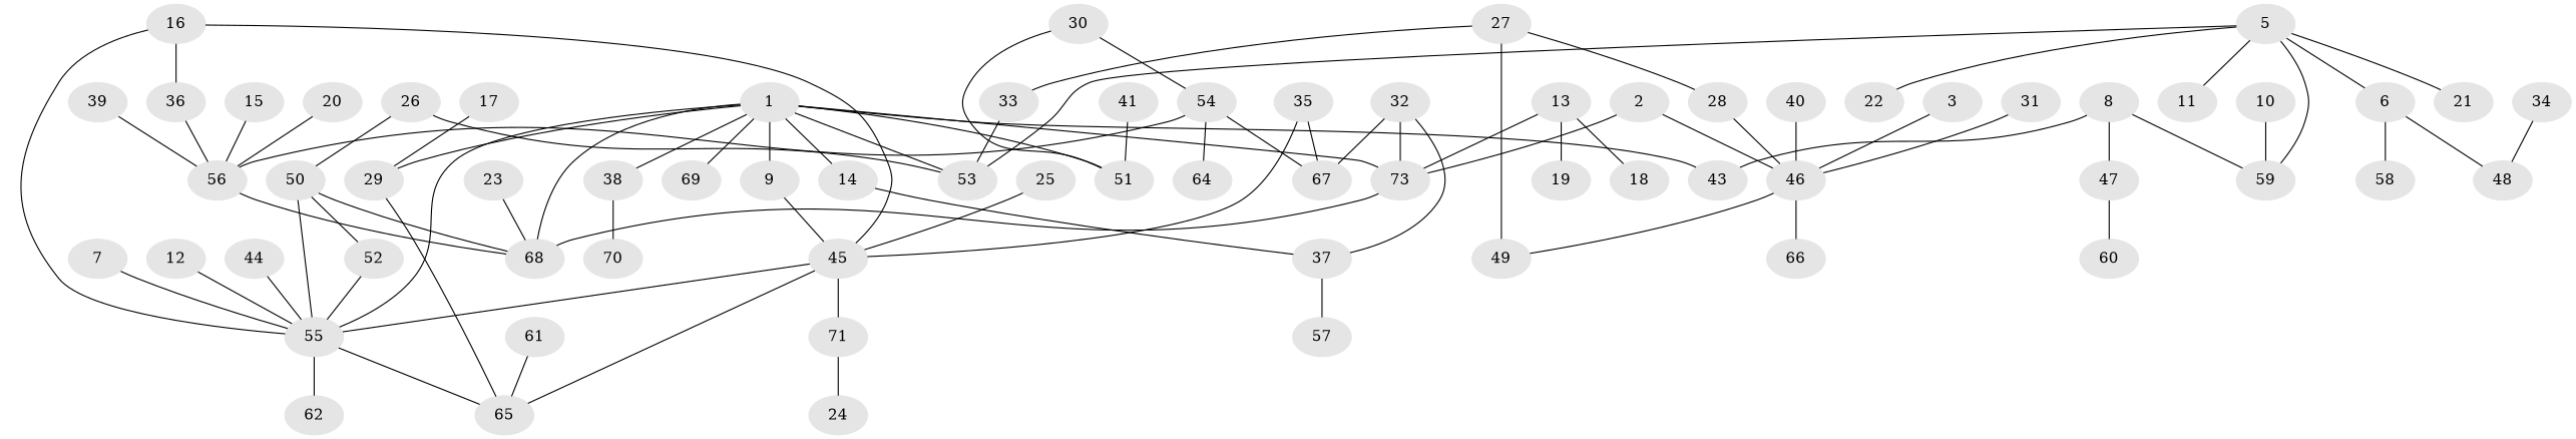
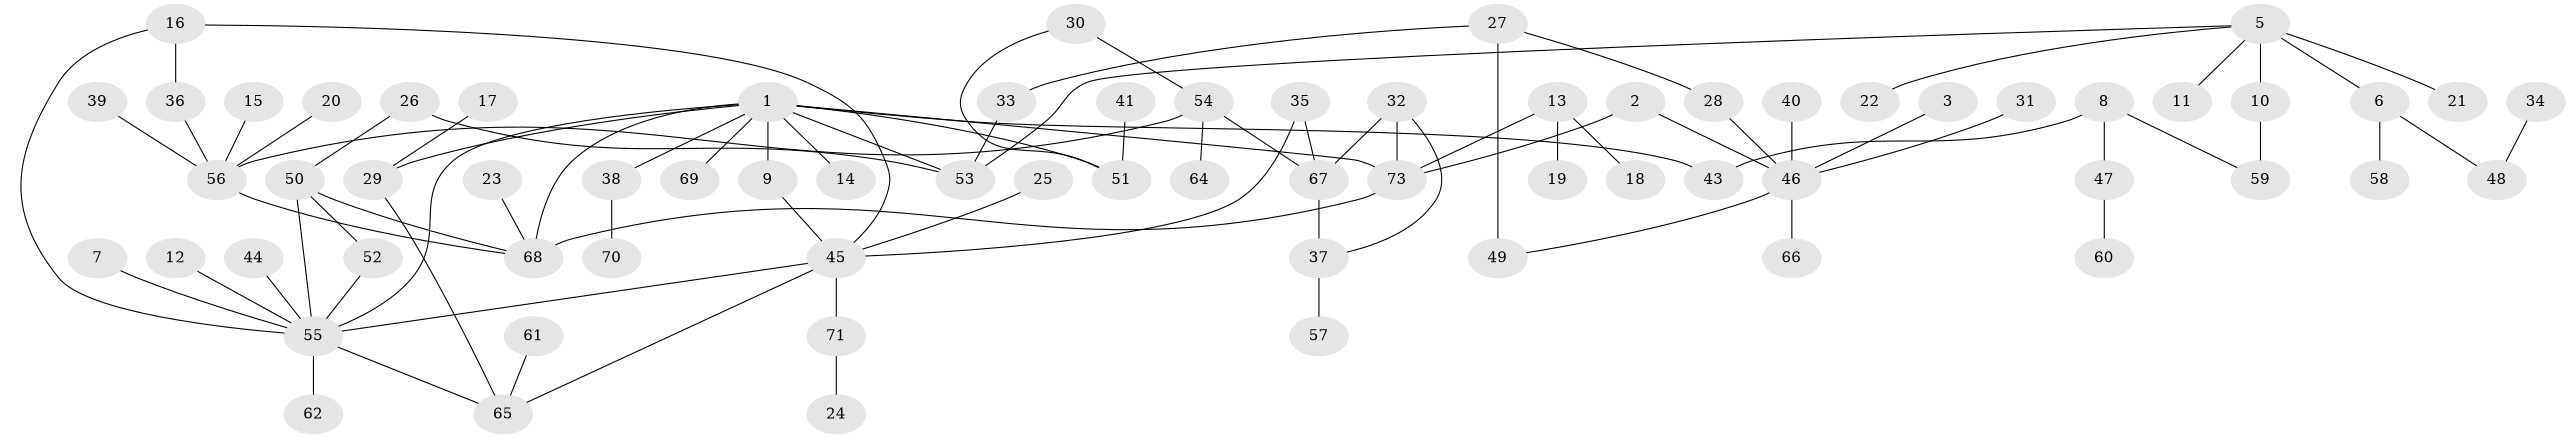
  graph {
    node [color=gray90 style=filled]
    edge [weight=1.0]
    1
    9
    14
    29
    38
    43
    51
    53
    55
    n10 [label=73]
    68
    69
    45
    37
    65
    70
    62
    2
    46
    49
    66
    3
    26
    50
    5
    6
    10
    11
    21
    22
    48
    58
    59
    7
    8
    47
    60
    71
    12
    13
    18
    19
    57
    15
    56
    16
    36
    17
    20
    23
    25
    52
    27
    28
    33
    30
    54
    67
    64
    31
    32
    34
    35
    39
    40
    41
    44
    24
    61
    1 -- 9
    1 -- 14
    1 -- 29
    1 -- 38
    1 -- 43
    1 -- 51
    1 -- 53
    1 -- 55
    1 -- n10
    1 -- 68
    1 -- 69
    9 -- 45
-   14 -- 37
+   67 -- 37
    29 -- 65
    38 -- 70
    55 -- 65
    55 -- 62
    n10 -- 68
    45 -- 55
    45 -- 65
    45 -- 71
    37 -- 57
    2 -- n10
    2 -- 46
    46 -- 49
    46 -- 66
    3 -- 46
    26 -- 53
    26 -- 50
    50 -- 55
    50 -- 68
    50 -- 52
    5 -- 53
    5 -- 6
-   5 -- 59
+   5 -- 10
    5 -- 11
    5 -- 21
    5 -- 22
    6 -- 48
    6 -- 58
    10 -- 59
    7 -- 55
    8 -- 43
    8 -- 59
    8 -- 47
    47 -- 60
    71 -- 24
    12 -- 55
    13 -- n10
    13 -- 18
    13 -- 19
    15 -- 56
    56 -- 68
    16 -- 55
    16 -- 45
    16 -- 36
    36 -- 56
    17 -- 29
    20 -- 56
    23 -- 68
    25 -- 45
    52 -- 55
    27 -- 49 [weight=2.0]
    27 -- 28
    27 -- 33
    28 -- 46
    33 -- 53
    30 -- 51
    30 -- 54
    54 -- 56
    54 -- 67
    54 -- 64
    31 -- 46
    32 -- n10
    32 -- 37
    32 -- 67
    34 -- 48
    35 -- 45
    35 -- 67
    39 -- 56
    40 -- 46
    41 -- 51
    44 -- 55
    61 -- 65
  }
